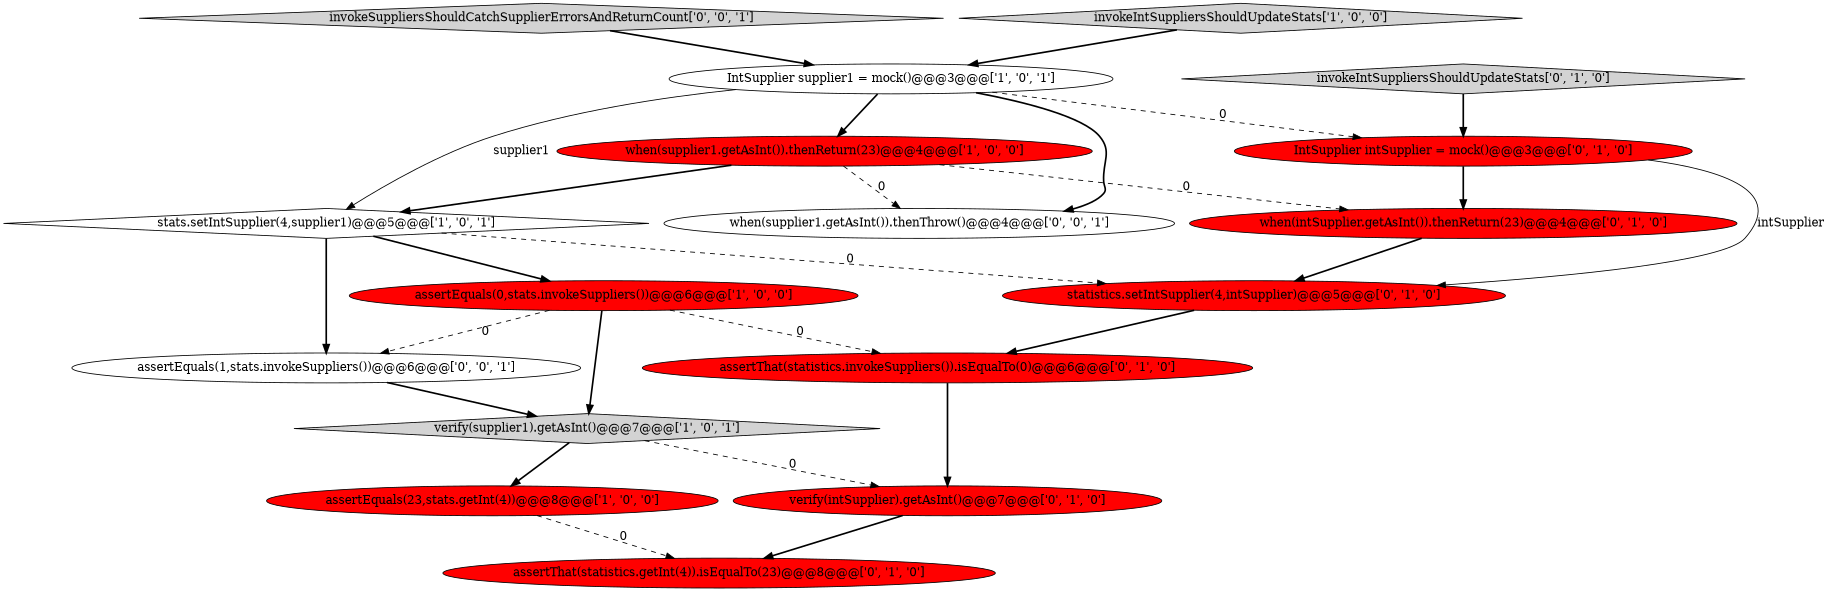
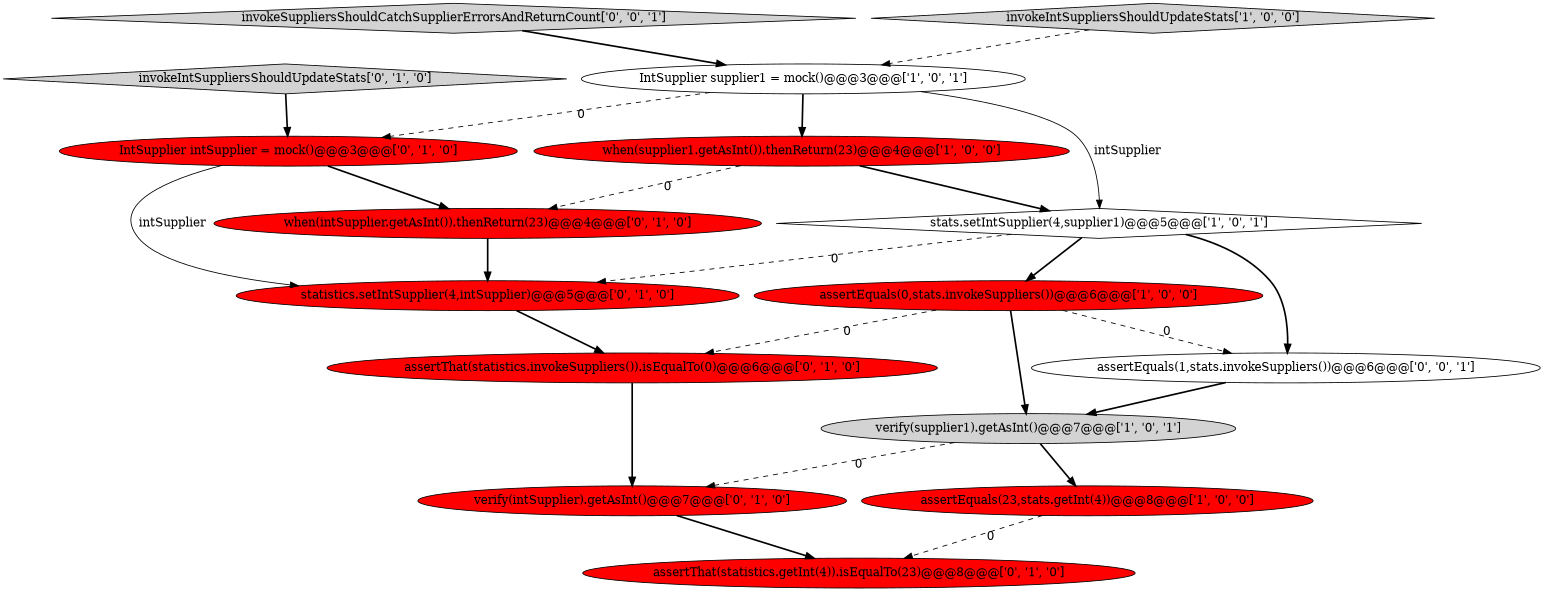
  digraph {
    node [fillcolor=red shape=ellipse style=filled]
    edge [style=bold]
    n1 [label="when(supplier1.getAsInt()).thenReturn(23)@@@4@@@['1', '0', '0']"]
    n2 [label="when(intSupplier.getAsInt()).thenReturn(23)@@@4@@@['0', '1', '0']"]
-   n3 [fillcolor=white label="when(supplier1.getAsInt()).thenThrow()@@@4@@@['0', '0', '1']"]
    n4 [fillcolor=white label="stats.setIntSupplier(4,supplier1)@@@5@@@['1', '0', '1']" shape=diamond]
    n5 [label="statistics.setIntSupplier(4,intSupplier)@@@5@@@['0', '1', '0']"]
    n6 [fillcolor=white label="assertEquals(1,stats.invokeSuppliers())@@@6@@@['0', '0', '1']"]
    n7 [label="assertEquals(0,stats.invokeSuppliers())@@@6@@@['1', '0', '0']"]
-   n8 [fillcolor=lightgray label="verify(supplier1).getAsInt()@@@7@@@['1', '0', '1']" shape=diamond]
+   n8 [fillcolor=lightgray label="verify(supplier1).getAsInt()@@@7@@@['1', '0', '1']"]
    n9 [label="assertEquals(23,stats.getInt(4))@@@8@@@['1', '0', '0']"]
    n10 [label="verify(intSupplier).getAsInt()@@@7@@@['0', '1', '0']"]
    n11 [label="assertThat(statistics.getInt(4)).isEqualTo(23)@@@8@@@['0', '1', '0']"]
    n12 [label="assertThat(statistics.invokeSuppliers()).isEqualTo(0)@@@6@@@['0', '1', '0']"]
    n13 [fillcolor=lightgray label="invokeSuppliersShouldCatchSupplierErrorsAndReturnCount['0', '0', '1']" shape=diamond]
    n14 [fillcolor=white label="IntSupplier supplier1 = mock()@@@3@@@['1', '0', '1']"]
    n15 [label="IntSupplier intSupplier = mock()@@@3@@@['0', '1', '0']"]
    n16 [fillcolor=lightgray label="invokeIntSuppliersShouldUpdateStats['1', '0', '0']" shape=diamond]
    n17 [fillcolor=lightgray label="invokeIntSuppliersShouldUpdateStats['0', '1', '0']" shape=diamond]
    n1 -> n2 [label=0 style=dashed]
-   n1 -> n3 [label=0 style=dashed]
    n1 -> n4
    n2 -> n5
    n4 -> n5 [label=0 style=dashed]
    n4 -> n6
    n4 -> n7
    n5 -> n12
    n6 -> n8
    n7 -> n6 [label=0 style=dashed]
    n7 -> n8
    n7 -> n12 [label=0 style=dashed]
    n8 -> n9
    n8 -> n10 [label=0 style=dashed]
    n9 -> n11 [label=0 style=dashed]
    n10 -> n11
    n12 -> n10
    n13 -> n14
    n14 -> n1
-   n14 -> n3
-   n14 -> n4 [label=supplier1 style=solid]
+   n14 -> n4 [label=intSupplier style=solid]
    n14 -> n15 [label=0 style=dashed]
    n15 -> n2
    n15 -> n5 [label=intSupplier style=solid]
-   n16 -> n14
+   n16 -> n14 [style=dashed]
    n17 -> n15
  }
